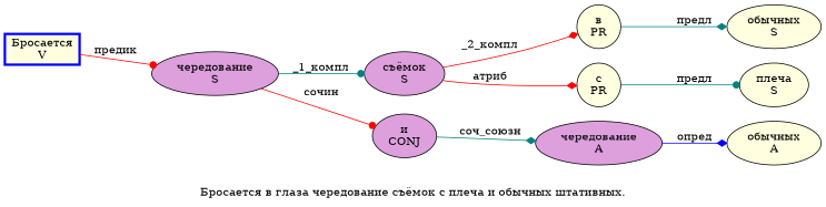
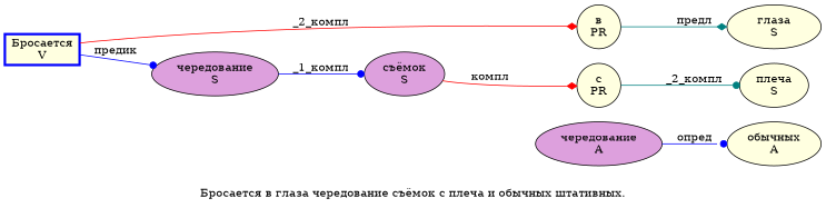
  digraph {
    label="Бросается в глаза чередование съёмок с плеча и обычных штативных."
    rankdir=LR
    node [fillcolor=lightyellow penwidth=1 shape=ellipse style=filled]
    edge [arrowhead=diamond color=red]
    n1 [color=blue label="Бросается\nV" penwidth=3 shape=box]
    n2 [label="в\nPR"]
    n3 [fillcolor=plum label="чередование\nS"]
-   n4 [label="обычных\nS"]
+   n4 [label="глаза\nS"]
    n5 [fillcolor=plum label="съёмок\nS"]
-   n6 [fillcolor=plum label="и\nCONJ"]
    n7 [label="с\nPR"]
    n8 [fillcolor=plum label="чередование\nA"]
    n9 [label="плеча\nS"]
    n10 [label="обычных\nA"]
-   n5 -> n2 [label="_2_компл"]
-   n1 -> n3 [arrowhead=dot label="предик"]
+   n1 -> n2 [label="_2_компл"]
+   n1 -> n3 [arrowhead=dot color=blue label="предик"]
    n2 -> n4 [color=teal label="предл"]
-   n3 -> n5 [arrowhead=dot color=teal label="_1_компл"]
-   n3 -> n6 [arrowhead=dot label="сочин"]
-   n5 -> n7 [label="атриб"]
-   n6 -> n8 [color=teal label="соч_союзн"]
-   n7 -> n9 [arrowhead=dot color=teal label="предл"]
-   n8 -> n10 [color=blue label="опред"]
+   n3 -> n5 [arrowhead=dot color=blue label="_1_компл"]
+   n5 -> n7 [label="компл"]
+   n7 -> n9 [arrowhead=dot color=teal label="_2_компл"]
+   n8 -> n10 [arrowhead=dot color=blue label="опред"]
  }
